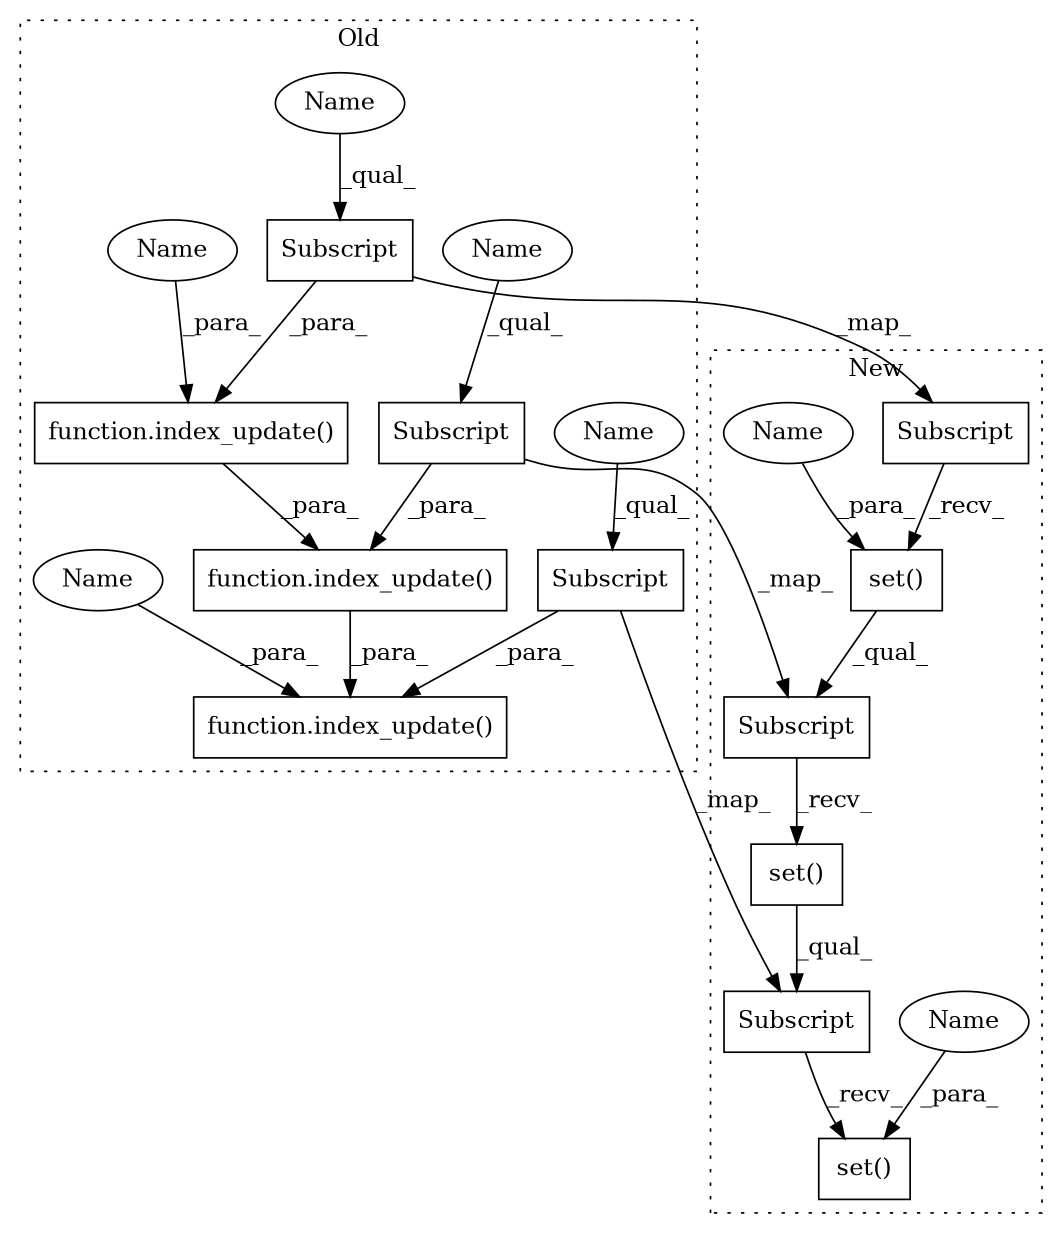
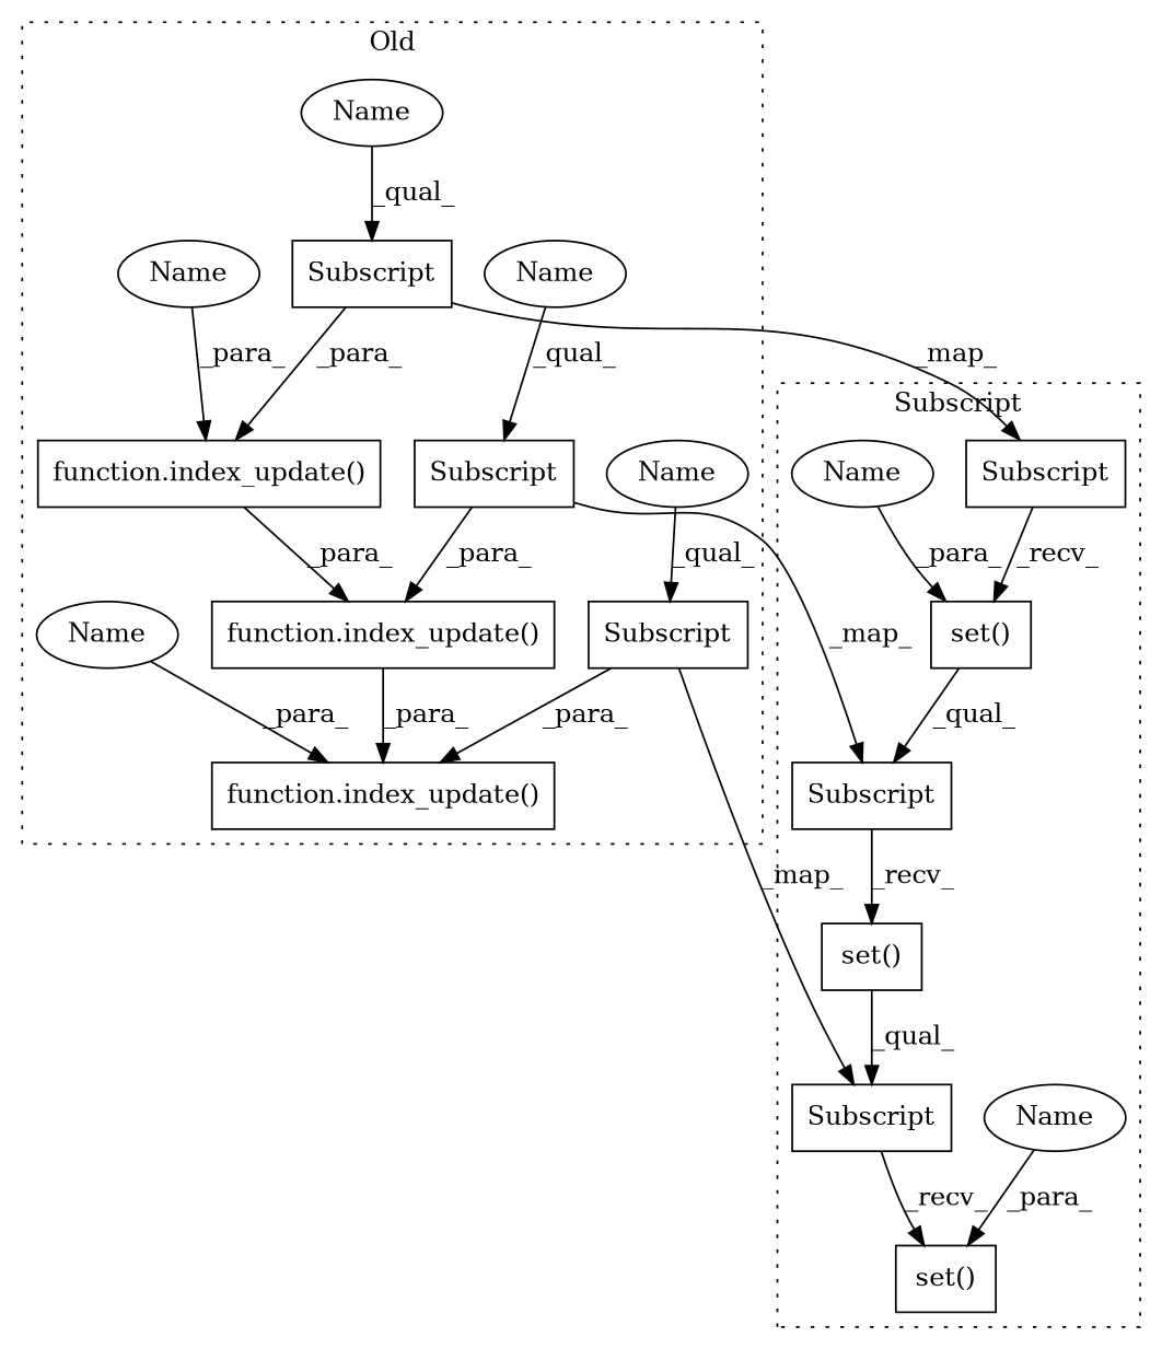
  digraph {
    node [a=87 l=2 shape=box]
    n1 [a=75 l="13,1" label="function.index_update()" s="1268,1299"]
    n2 [a=63 l="11,0" label=Subscript s="1284,0"]
    n3 [a=75 l="13,1" label="function.index_update()" s="1132,1163"]
    n4 [a=63 l="11,0" label=Subscript s="1148,0"]
    n5 [a=63 l="11,0" label=Subscript s="1193,0"]
    n6 [a=75 l="13,1" label="function.index_update()" s="1177,1208"]
    n7 [l=5 label=Name s=1193 shape=ellipse]
    n8 [l=5 label=Name s=1284 shape=ellipse]
    n9 [l=5 label=Name s=1148 shape=ellipse]
    n10 [label=Name s=1161 shape=ellipse]
    n11 [label=Name s=1297 shape=ellipse]
    n12 [a=75 l="15,1" label="set()" s="1025,1042"]
    n13 [a=63 l="10,0" label=Subscript s="1119,0"]
    n14 [a=63 l="10,0" label=Subscript s="1025,0"]
    n15 [a=75 l="15,1" label="set()" s="1119,1136"]
    n16 [a=63 l="10,0" label=Subscript s="1056,0"]
    n17 [a=75 l="15,1" label="set()" s="1056,1073"]
    n18 [label=Name s=1134 shape=ellipse]
    n19 [label=Name s=1040 shape=ellipse]
    subgraph cluster_1 {
      label=Old
      style=dotted
      n1
      n2
      n3
      n4
      n5
      n6
      n7
      n8
      n9
      n10
      n11
    }
    subgraph cluster_2 {
-     label=New
+     label=Subscript
      style=dotted
      n12
      n13
      n14
      n15
      n16
      n17
      n18
      n19
    }
    n2 -> n1 [label=_para_]
    n2 -> n13 [label=_map_]
    n3 -> n6 [label=_para_]
    n4 -> n3 [label=_para_]
    n4 -> n14 [label=_map_]
    n5 -> n6 [label=_para_]
    n5 -> n16 [label=_map_]
    n6 -> n1 [label=_para_]
    n7 -> n5 [label=_qual_]
    n8 -> n2 [label=_qual_]
    n9 -> n4 [label=_qual_]
    n10 -> n3 [label=_para_]
    n11 -> n1 [label=_para_]
    n12 -> n16 [label=_qual_]
    n13 -> n15 [label=_recv_]
    n14 -> n12 [label=_recv_]
    n16 -> n17 [label=_recv_]
    n17 -> n13 [label=_qual_]
    n18 -> n15 [label=_para_]
    n19 -> n12 [label=_para_]
  }
